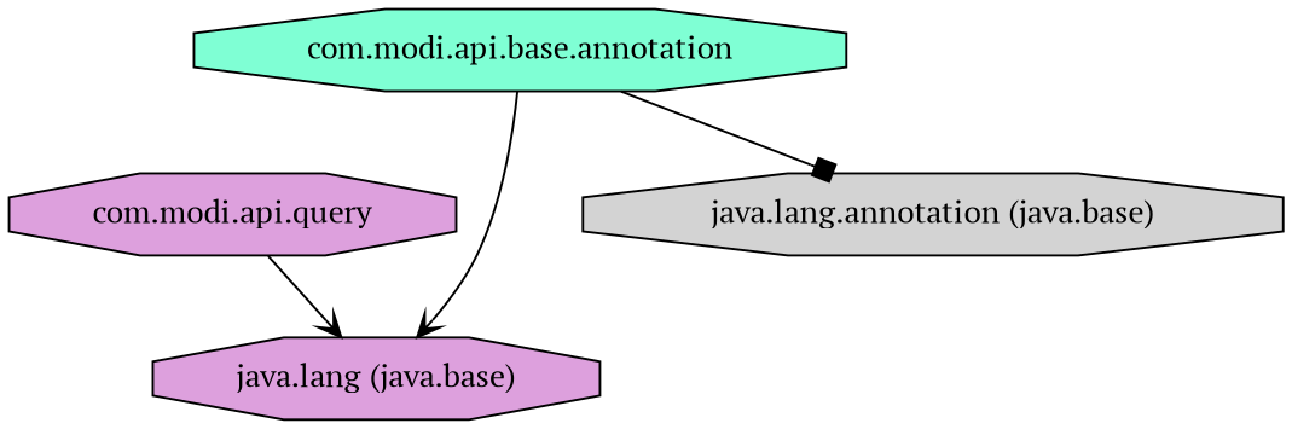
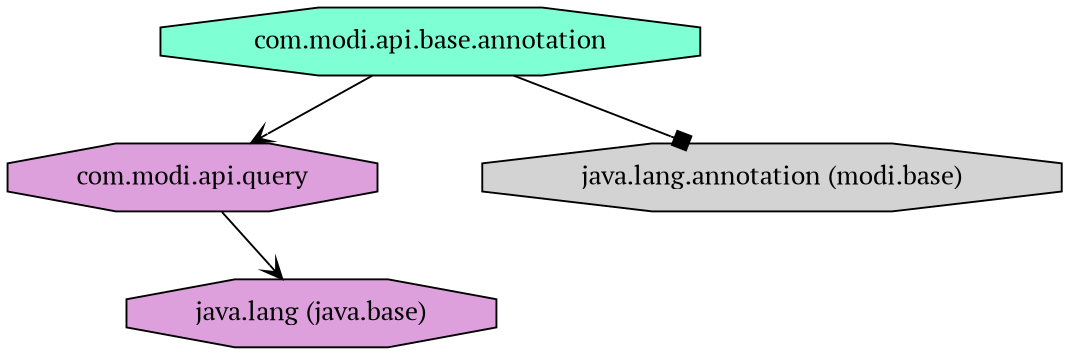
  digraph {
    fontname="PT Serif"
    node [fillcolor=plum fontname="PT Serif" shape=octagon style=filled]
    edge [arrowhead=vee fontname="PT Serif"]
    "com.modi.api.query"
    "java.lang (java.base)"
    n3 [fillcolor=aquamarine label="com.modi.api.base.annotation"]
-   "java.lang.annotation (java.base)" [fillcolor=lightgrey]
+   "java.lang.annotation (java.base)" [fillcolor=lightgrey label="java.lang.annotation (modi.base)"]
    "com.modi.api.query" -> "java.lang (java.base)"
-   n3 -> "java.lang (java.base)"
+   n3 -> "com.modi.api.query"
    n3 -> "java.lang.annotation (java.base)" [arrowhead=box]
  }
